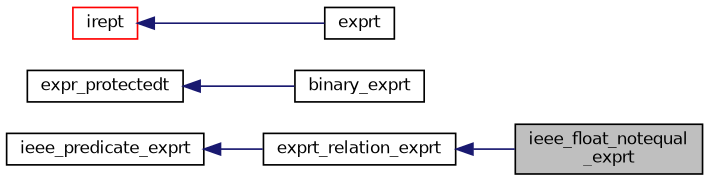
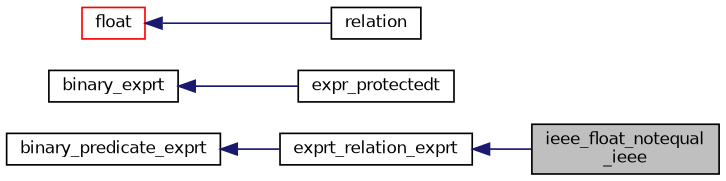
  digraph {
    rankdir=LR
    node [color=black fontname=Helvetica fontsize=10 shape=record]
    edge [color=midnightblue dir=back fontname=Helvetica fontsize=10 labelfontname=Helvetica labelfontsize=10 style=solid]
-   n1 [fillcolor=grey75 fontcolor=black height=0.2 label="ieee_float_notequal\l_exprt" style=filled width=0.4]
+   n1 [fillcolor=grey75 fontcolor=black height=0.2 label="ieee_float_notequal\l_ieee" style=filled width=0.4]
    n2 [height=0.2 label=exprt_relation_exprt width=0.4]
-   n3 [height=0.2 label=ieee_predicate_exprt width=0.4]
+   n3 [height=0.2 label=binary_predicate_exprt width=0.4]
    n4 [height=0.2 label=binary_exprt width=0.4]
    n5 [height=0.2 label=expr_protectedt width=0.4]
-   n6 [height=0.2 label=exprt width=0.4]
-   n7 [color=red height=0.2 label=irept width=0.4]
+   n6 [height=0.2 label=relation width=0.4]
+   n7 [color=red height=0.2 label=float width=0.4]
    n2 -> n1
    n3 -> n2
-   n5 -> n4
+   n4 -> n5
    n7 -> n6
  }
